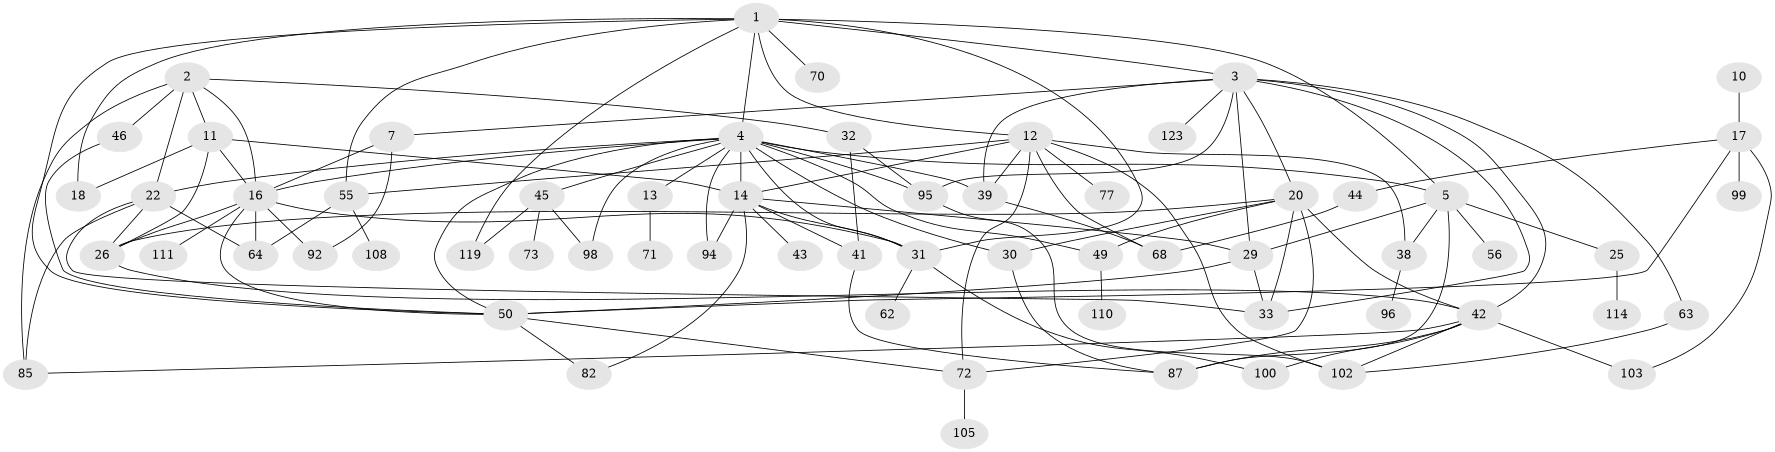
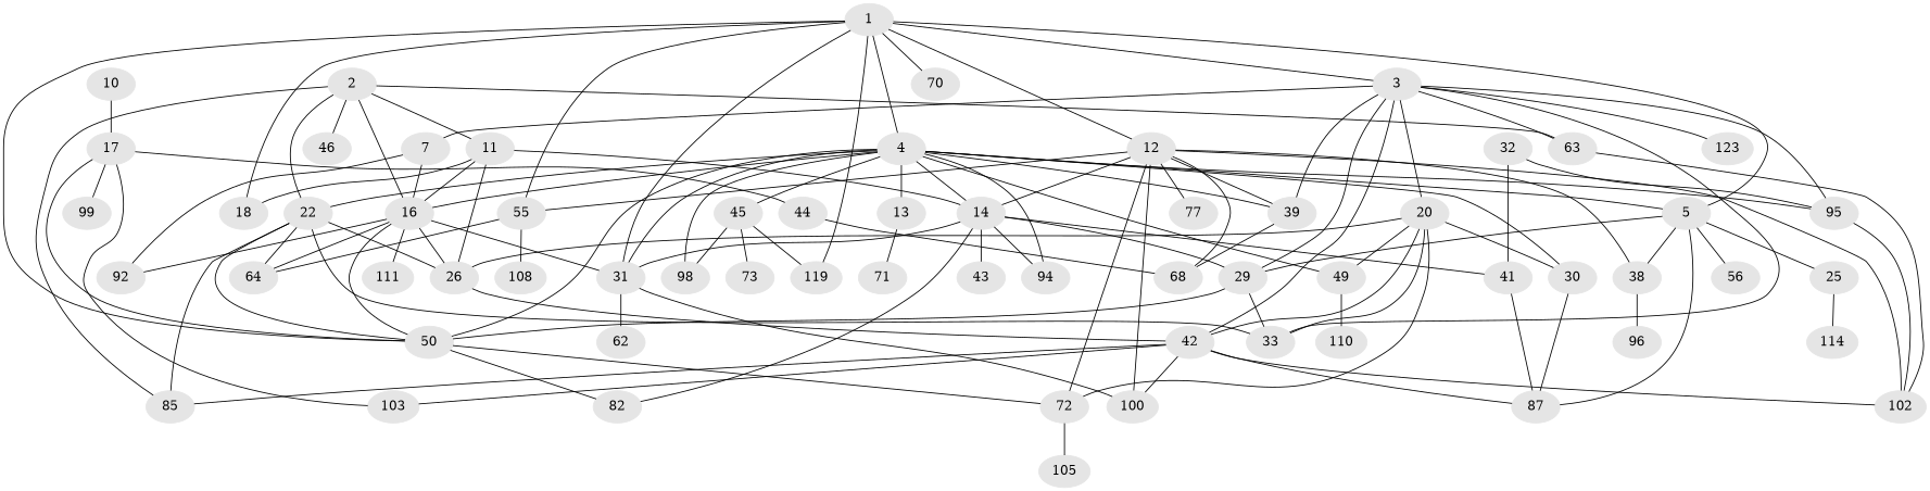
  graph {
    node [color=gray90 style=filled]
    2 [super="+9"]
    11 [super="+89"]
    16 [super="+67+106+19+88+112+40"]
    22 [super="+109+74+65"]
    46
    63
    85
    3 [super="+6+21"]
    1
    4 [super="+15+8"]
    5 [super="+35"]
    12 [super="+24+47+53"]
    18
    31 [super="+66+83"]
    50 [super="+118+117+101"]
    55
    70
    119 [super="+126"]
    7
    20 [super="+48"]
    29 [super="+34"]
    33 [super="+37"]
    39 [super="+115+80"]
    42 [super="+76+91"]
    123
    95 [super="+120"]
    13
    14 [super="+58+28+52"]
    30 [super="+113"]
    45
    49 [super="+57"]
    94 [super="+116"]
    98
    25
    38 [super="+51"]
    56
    87 [super="+93"]
    68
    72 [super="+81"]
    77
    100
    102
    62
    82
    n45 [label=64]
    108
    26 [super="+61"]
    92
    111
    41 [super="+69"]
    103
    10
    17
    71
    43 [super="+59"]
    73
    110
    114
    96
    44
    99
    105
    32 [super="+54"]
    2 -- 11
    2 -- 16
    2 -- 22
    2 -- 46
-   2 -- 32
+   2 -- 63
    2 -- 85
    11 -- 16
    11 -- 18
    11 -- 14
    11 -- 26
    16 -- 31
    16 -- 50
    16 -- n45
    16 -- 26
    16 -- 92
    16 -- 111
    22 -- 85
-   46 -- 50
+   22 -- 50
    22 -- 33
    22 -- n45
    22 -- 26
    63 -- 102
    3 -- 63
    3 -- 7
    3 -- 20
    3 -- 29
    3 -- 33
    3 -- 39
    3 -- 42
    3 -- 123
    3 -- 95
    1 -- 3
    1 -- 4
    1 -- 5
    1 -- 12
    1 -- 18
    1 -- 31
    1 -- 50
    1 -- 55
    1 -- 70
    1 -- 119
    4 -- 16
    4 -- 22
    4 -- 5
    4 -- 31 [weight=2]
    4 -- 50
    4 -- 39
    4 -- 95
    4 -- 13
    4 -- 14
    4 -- 30
    4 -- 45
    4 -- 49
    4 -- 94
    4 -- 98
    5 -- 29
    5 -- 25
    5 -- 38
    5 -- 56
    5 -- 87
    12 -- 55
    12 -- 39
    12 -- 14
    12 -- 38
    12 -- 68
    12 -- 72
    12 -- 77
+   12 -- 100
    12 -- 102
    31 -- 100
    31 -- 62
    50 -- 72
    50 -- 82
    55 -- n45
    55 -- 108
    7 -- 16
    7 -- 92
    20 -- 33
    20 -- 42
    20 -- 30
    20 -- 49
    20 -- 72
    20 -- 26
    29 -- 50
    29 -- 33
    39 -- 68
    42 -- 85
    42 -- 87
    42 -- 100
    42 -- 102
    42 -- 103
    95 -- 102
    13 -- 71
    14 -- 31
    14 -- 29
    14 -- 94
    14 -- 82
    14 -- 41
    14 -- 43
    30 -- 87
    45 -- 119
    45 -- 98
    45 -- 73
    49 -- 110
    25 -- 114
    38 -- 96
    72 -- 105
    26 -- 42
    41 -- 87
    10 -- 17
    17 -- 50
    17 -- 103
    17 -- 44
    17 -- 99
    44 -- 68
    32 -- 95
    32 -- 41
  }
